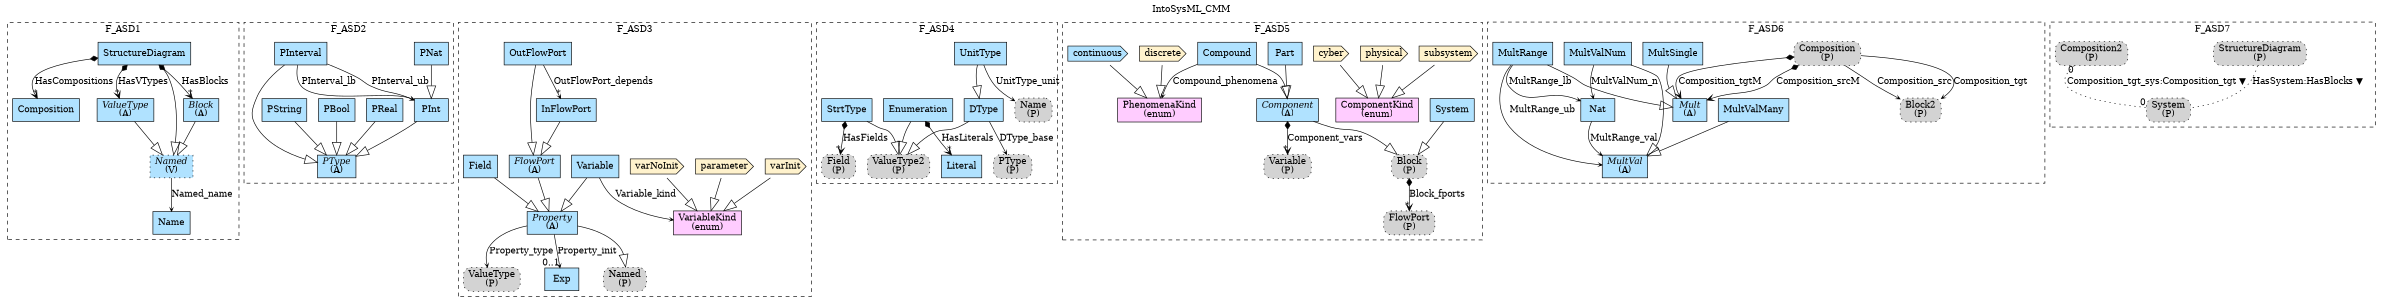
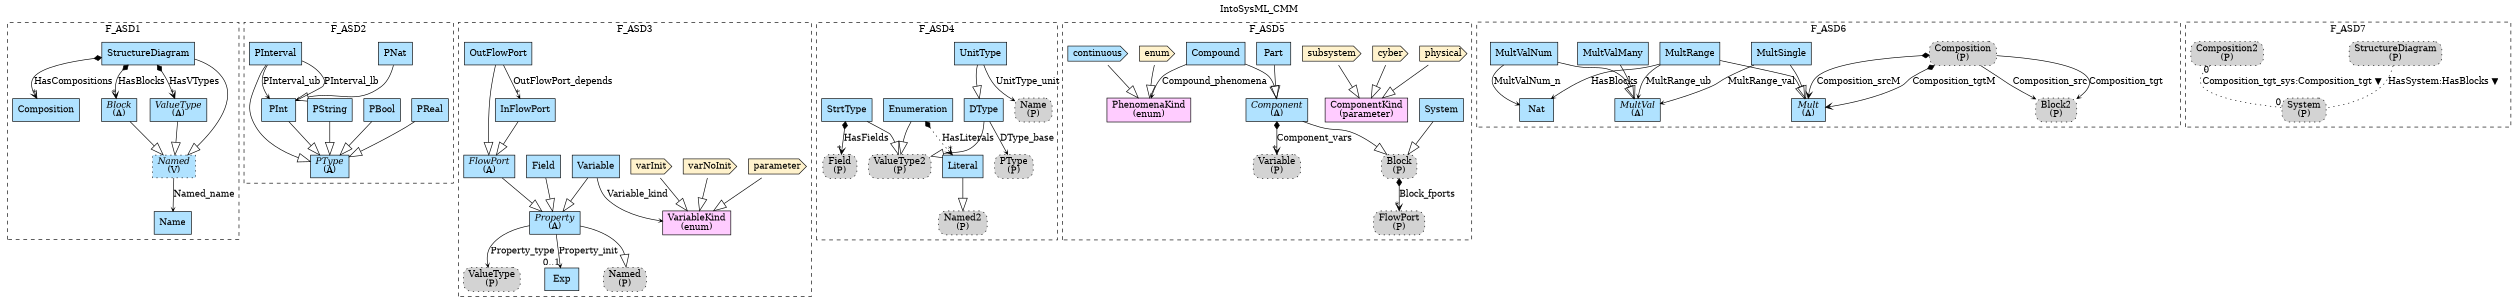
  digraph {
    label=IntoSysML_CMM
    labelfontsize=12
    labelloc=tl
    node [fillcolor=lightskyblue1 shape=record style=filled]
    edge [arrowhead=onormal arrowsize=2.0]
    n1 [label=Composition]
    n2 [label=Name]
    n3 [label=StructureDiagram]
    n4 [label=<{<I>Block</I><br/>(A)}>]
    n5 [label=<{<I>ValueType</I><br/>(A)}>]
    n6 [label=<{<I>Named</I><br/>(V)}> style="filled,dotted"]
    n7 [label=PNat]
    n8 [label=PInt]
    n9 [label=PReal]
    n10 [label=<{<I>PType</I><br/>(A)}>]
    n11 [label=PBool]
    n12 [label=PString]
    n13 [label=PInterval]
    n14 [fillcolor="#FFF2CC" label=varInit shape=cds]
    n15 [fillcolor="#FFCCFF" label="VariableKind\l(enum)"]
    n16 [fillcolor="#FFF2CC" label=parameter shape=cds]
    n17 [fillcolor="#FFF2CC" label=varNoInit shape=cds]
    n18 [fillcolor=lightgray label=<ValueType<br/>(P)> shape=box style="rounded,filled,dotted"]
    n19 [label=Exp]
    n20 [fillcolor=lightgray label=<Named<br/>(P)> shape=box style="rounded,filled,dotted"]
    n21 [label=Field]
    n22 [label=<{<I>Property</I><br/>(A)}>]
    n23 [label=Variable]
    n24 [label=<{<I>FlowPort</I><br/>(A)}>]
    n25 [label=OutFlowPort]
    n26 [label=InFlowPort]
    n27 [fillcolor=lightgray label=<PType<br/>(P)> shape=box style="rounded,filled,dotted"]
    n28 [label=DType]
    n29 [fillcolor=lightgray label=<ValueType2<br/>(P)> shape=box style="rounded,filled,dotted"]
    n30 [label=UnitType]
    n31 [fillcolor=lightgray label=<Name<br/>(P)> shape=box style="rounded,filled,dotted"]
    n32 [label=Enumeration]
    n33 [label=Literal]
+   n34 [fillcolor=lightgray label=<Named2<br/>(P)> shape=box style="rounded,filled,dotted"]
    n35 [label=StrtType]
    n36 [fillcolor=lightgray label=<Field<br/>(P)> shape=box style="rounded,filled,dotted"]
    n37 [label=System]
    n38 [fillcolor=lightgray label=<Block<br/>(P)> shape=box style="rounded,filled,dotted"]
    n39 [fillcolor=lightgray label=<FlowPort<br/>(P)> shape=box style="rounded,filled,dotted"]
    n40 [fillcolor=lightgray label=<Variable<br/>(P)> shape=box style="rounded,filled,dotted"]
    n41 [label=Part]
    n42 [label=<{<I>Component</I><br/>(A)}>]
    n43 [fillcolor="#FFF2CC" label=cyber shape=cds]
-   n44 [fillcolor="#FFCCFF" label="ComponentKind\l(enum)"]
+   n44 [fillcolor="#FFCCFF" label="ComponentKind\l(parameter)"]
    n45 [fillcolor="#FFF2CC" label=subsystem shape=cds]
    n46 [fillcolor="#FFF2CC" label=physical shape=cds]
-   n47 [fillcolor="#FFF2CC" label=discrete shape=cds]
+   n47 [fillcolor="#FFF2CC" label=enum shape=cds]
    n48 [fillcolor="#FFCCFF" label="PhenomenaKind\l(enum)"]
    n49 [label=continuous shape=cds]
    n50 [label=Compound]
    n51 [fillcolor=lightgray label=<Block2<br/>(P)> shape=box style="rounded,filled,dotted"]
    n52 [fillcolor=lightgray label=<Composition<br/>(P)> shape=box style="rounded,filled,dotted"]
    n53 [label=<{<I>Mult</I><br/>(A)}>]
    n54 [label=MultValMany]
    n55 [label=<{<I>MultVal</I><br/>(A)}>]
    n56 [label=MultValNum]
    n57 [label=Nat]
    n58 [label=MultSingle]
    n59 [label=MultRange]
    n60 [fillcolor=lightgray label=<StructureDiagram<br/>(P)> shape=box style="rounded,filled,dotted"]
    n61 [fillcolor=lightgray label=<System<br/>(P)> shape=box style="rounded,filled,dotted"]
    n62 [fillcolor=lightgray label=<Composition2<br/>(P)> shape=box style="rounded,filled,dotted"]
    subgraph cluster_1 {
      label=F_ASD1
      style=dashed
      n1
      n2
      n3
      n4
      n5
      n6
    }
    subgraph cluster_2 {
      label=F_ASD2
      style=dashed
      n7
      n8
      n9
      n10
      n11
      n12
      n13
    }
    subgraph cluster_3 {
      label=F_ASD3
      style=dashed
      n14
      n15
      n16
      n17
      n18
      n19
      n20
      n21
      n22
      n23
      n24
      n25
      n26
    }
    subgraph cluster_4 {
      label=F_ASD4
      style=dashed
      n27
      n28
      n29
      n30
      n31
      n32
      n33
+     n34
      n35
      n36
    }
    subgraph cluster_5 {
      label=F_ASD5
      style=dashed
      n37
      n38
      n39
      n40
      n41
      n42
      n43
      n44
      n45
      n46
      n47
      n48
      n49
      n50
    }
    subgraph cluster_6 {
      label=F_ASD6
      style=dashed
      n51
      n52
      n53
      n54
      n55
      n56
      n57
      n58
      n59
    }
    subgraph cluster_7 {
      label=F_ASD7
      style=dashed
      n60
      n61
      n62
    }
    n3 -> n1 [arrowhead=vee arrowtail=diamond dir=both headlabel="*" label=HasCompositions arrowsize=""]
    n3 -> n4 [arrowhead=vee arrowtail=diamond dir=both headlabel="*" label=HasBlocks arrowsize=""]
    n3 -> n5 [arrowhead=vee arrowtail=diamond dir=both headlabel="*" label=HasVTypes arrowsize=""]
    n3 -> n6
    n4 -> n6
    n5 -> n6
    n6 -> n2 [arrowhead=vee arrowsize=.5 label=Named_name]
    n7 -> n8
    n8 -> n10
    n9 -> n10
    n11 -> n10
    n12 -> n10
    n13 -> n8 [arrowhead=vee arrowsize=.5 label=PInterval_lb]
    n13 -> n8 [arrowhead=vee arrowsize=.5 label=PInterval_ub]
    n13 -> n10
    n14 -> n15
    n16 -> n15
    n17 -> n15
    n21 -> n22
    n22 -> n18 [arrowhead=vee arrowsize=.5 label=Property_type]
    n22 -> n19 [arrowhead=vee arrowsize=.5 headlabel="0..1" label=Property_init]
    n22 -> n20
    n23 -> n15 [arrowhead=vee arrowsize=.5 label=Variable_kind]
    n23 -> n22
    n24 -> n22
    n25 -> n24
    n25 -> n26 [arrowhead=vee arrowsize=.5 headlabel="*" label=OutFlowPort_depends]
    n26 -> n24
    n28 -> n27 [arrowhead=vee arrowsize=.5 label=DType_base]
    n28 -> n29
    n30 -> n28
    n30 -> n31 [arrowhead=vee arrowsize=.5 label=UnitType_unit]
    n32 -> n29
-   n32 -> n33 [arrowhead=vee arrowtail=diamond dir=both headlabel="*" label=HasLiterals arrowsize=""]
+   n32 -> n33 [arrowhead=vee arrowtail=diamond dir=both headlabel="*" label=HasLiterals style=dotted arrowsize=""]
+   n33 -> n34
    n35 -> n29
    n35 -> n36 [arrowhead=vee arrowtail=diamond dir=both headlabel="*" label=HasFields arrowsize=""]
    n37 -> n38
    n38 -> n39 [arrowhead=vee arrowtail=diamond dir=both headlabel="*" label=Block_fports arrowsize=""]
    n41 -> n42
    n42 -> n38
    n42 -> n40 [arrowhead=vee arrowtail=diamond dir=both headlabel="*" label=Component_vars arrowsize=""]
    n43 -> n44
    n45 -> n44
    n46 -> n44
    n47 -> n48
    n49 -> n48
    n50 -> n42
    n50 -> n48 [arrowhead=vee arrowsize=.5 label=Compound_phenomena]
    n52 -> n51 [arrowhead=vee arrowsize=.5 label=Composition_src]
    n52 -> n51 [arrowhead=vee arrowsize=.5 label=Composition_tgt]
    n52 -> n53 [arrowhead=vee arrowtail=diamond dir=both label=Composition_srcM arrowsize=""]
    n52 -> n53 [arrowhead=vee arrowtail=diamond dir=both label=Composition_tgtM arrowsize=""]
    n54 -> n55
    n56 -> n55
    n56 -> n57 [arrowhead=vee arrowsize=.5 label=MultValNum_n]
    n58 -> n53
-   n57 -> n55 [arrowhead=vee arrowsize=.5 label=MultRange_val]
+   n58 -> n55 [arrowhead=vee arrowsize=.5 label=MultRange_val]
    n59 -> n53
    n59 -> n55 [arrowhead=vee arrowsize=.5 label=MultRange_ub]
-   n59 -> n57 [arrowhead=vee arrowsize=.5 label=MultRange_lb]
+   n59 -> n57 [arrowhead=vee arrowsize=.5 label=HasBlocks]
    n60 -> n61 [dir=none label="HasSystem:HasBlocks ▼" style=dotted arrowhead="" arrowsize=""]
    n62 -> n61 [dir=none headlabel=0 label="Composition_tgt_sys:Composition_tgt ▼" style=dotted taillabel=0 arrowhead="" arrowsize=""]
  }
